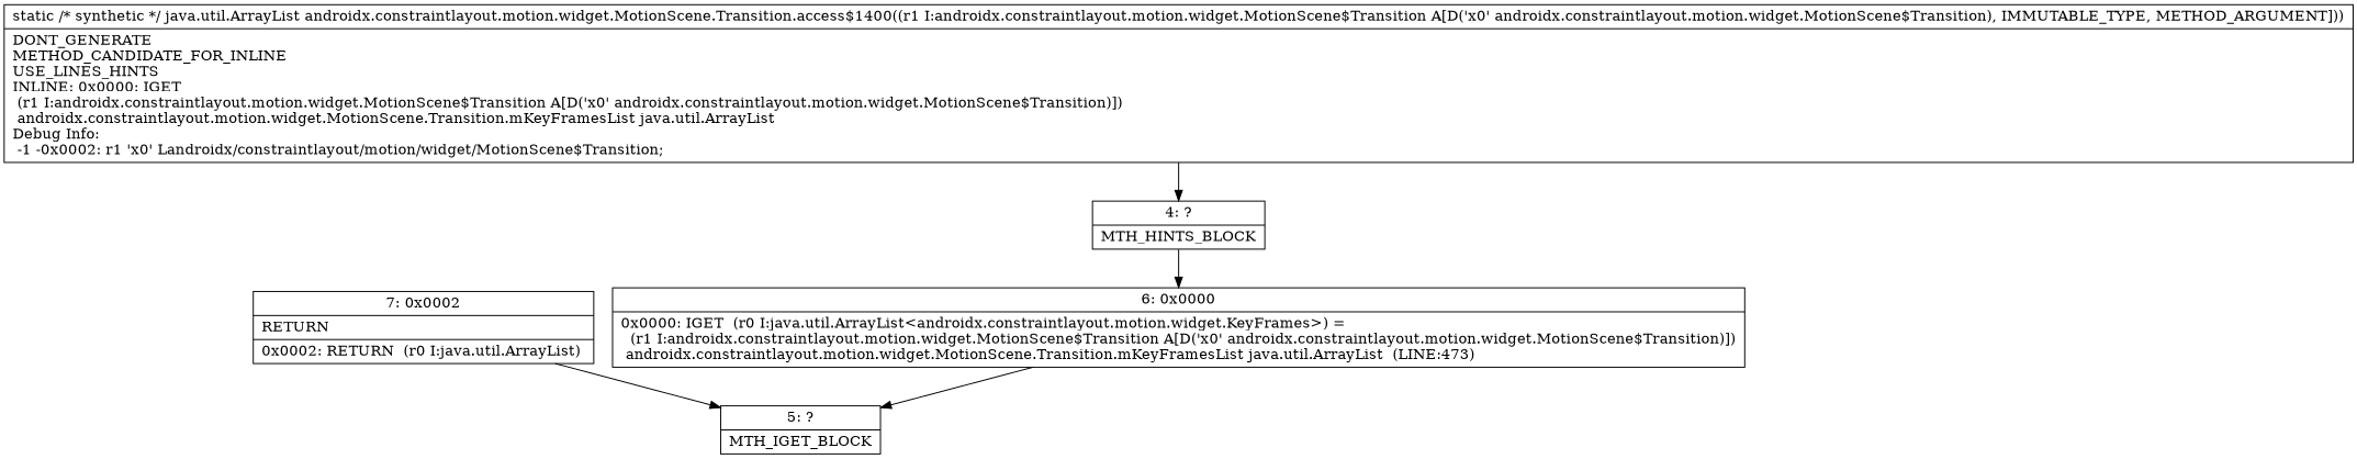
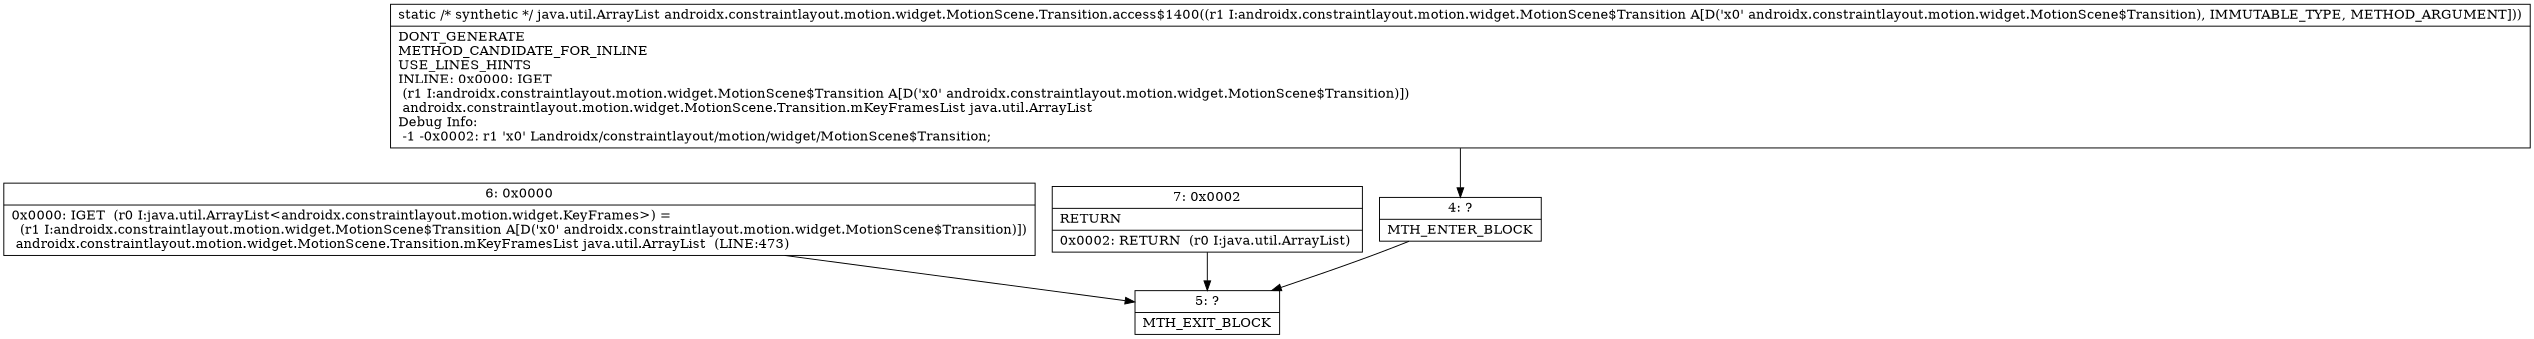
  digraph {
    fontname="DejaVu Serif"
    node [fontname="DejaVu Serif" shape=record]
    edge [fontname="DejaVu Serif"]
-   n1 [label="{4\:\ ?|MTH_HINTS_BLOCK\l}"]
+   n1 [label="{4\:\ ?|MTH_ENTER_BLOCK\l}"]
    n2 [label="{6\:\ 0x0000|0x0000: IGET  (r0 I:java.util.ArrayList\<androidx.constraintlayout.motion.widget.KeyFrames\>) = \l  (r1 I:androidx.constraintlayout.motion.widget.MotionScene$Transition A[D('x0' androidx.constraintlayout.motion.widget.MotionScene$Transition)])\l androidx.constraintlayout.motion.widget.MotionScene.Transition.mKeyFramesList java.util.ArrayList  (LINE:473)\l}"]
-   n3 [label="{5\:\ ?|MTH_IGET_BLOCK\l}"]
+   n3 [label="{5\:\ ?|MTH_EXIT_BLOCK\l}"]
    n4 [label="{7\:\ 0x0002|RETURN\l|0x0002: RETURN  (r0 I:java.util.ArrayList) \l}"]
    n5 [label="{static \/* synthetic *\/ java.util.ArrayList androidx.constraintlayout.motion.widget.MotionScene.Transition.access$1400((r1 I:androidx.constraintlayout.motion.widget.MotionScene$Transition A[D('x0' androidx.constraintlayout.motion.widget.MotionScene$Transition), IMMUTABLE_TYPE, METHOD_ARGUMENT]))  | DONT_GENERATE\lMETHOD_CANDIDATE_FOR_INLINE\lUSE_LINES_HINTS\lINLINE: 0x0000: IGET  \l  (r1 I:androidx.constraintlayout.motion.widget.MotionScene$Transition A[D('x0' androidx.constraintlayout.motion.widget.MotionScene$Transition)])\l androidx.constraintlayout.motion.widget.MotionScene.Transition.mKeyFramesList java.util.ArrayList\lDebug Info:\l  \-1 \-0x0002: r1 'x0' Landroidx\/constraintlayout\/motion\/widget\/MotionScene$Transition;\l}"]
-   n1 -> n2
+   n1 -> n3
    n2 -> n3
    n4 -> n3
    n5 -> n1
  }
